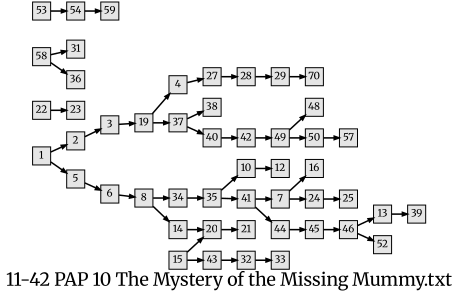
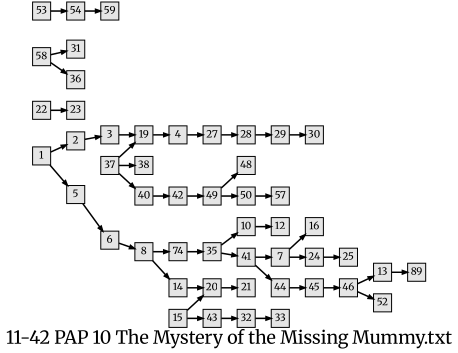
  digraph {
    fontname=Merriweather
    fontsize=36
    label="11-42 PAP 10 The Mystery of the Missing Mummy.txt"
    nodesep=0.35
    ordering=out
    rankdir=LR
    ranksep=0.45
    node [fillcolor=grey90 fixedsize=true fontname=Merriweather fontsize=20 labelfloat=true margin="0,0" penwidth=2 regular=true shape=rect style=filled]
    edge [fontname=Merriweather fontsize=12 labelfloat=true penwidth=3]
    1
    2
    5
    3
    19
    6
    4
    37
    8
    27
    38
    40
    28
    29
-   34
+   34 [label=74]
    14
    35
    20
    10
    41
    15
    43
    n23 [label=7]
    16
    24
    25
    12
    13
-   39
+   39 [label=89]
    22
    23
    32
    21
    33
    42
    58
    31
    36
-   30 [label=70]
+   30
    44
    45
    49
    48
    50
    46
    57
    52
    53
    54
    n50 [label=59]
    1 -> 2
    1 -> 5
    2 -> 3
    5 -> 6
    3 -> 19
    19 -> 4
-   19 -> 37
+   37 -> 19
    6 -> 8
    4 -> 27
    37 -> 38
    37 -> 40
    8 -> 34
    8 -> 14
    27 -> 28
    40 -> 42
    28 -> 29
    29 -> 30
    34 -> 35
    14 -> 20
    35 -> 10
    35 -> 41
    20 -> 21
    10 -> 12
    41 -> n23
    41 -> 44
    15 -> 20
    15 -> 43
    43 -> 32
    n23 -> 16
    n23 -> 24
    24 -> 25
    13 -> 39
    22 -> 23
    32 -> 33
    42 -> 49
    58 -> 31
    58 -> 36
    44 -> 45
    45 -> 46
    49 -> 48
    49 -> 50
    50 -> 57
    46 -> 13
    46 -> 52
    53 -> 54
    54 -> n50
  }
